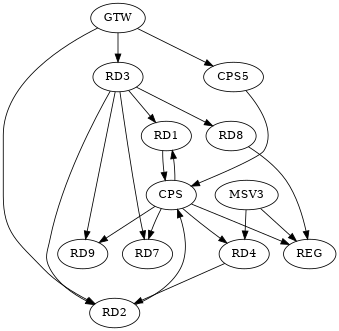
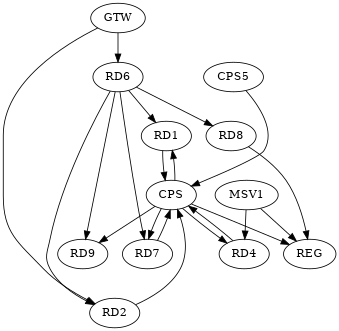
  strict digraph {
    n1 [label=RD1]
    n2 [label=CPS]
    n3 [label=RD7]
    n4 [label=RD9]
    n5 [label=REG]
    n6 [label=RD4]
    n7 [label=RD2]
-   n8 [label=RD3]
+   n8 [label=RD6]
    n9 [label=RD8]
    n10 [label=CPS5]
    n11 [label=GTW]
-   n12 [label=MSV3]
+   n12 [label=MSV1]
    n1 -> n2
    n2 -> n1
    n2 -> n3
    n2 -> n4
    n2 -> n5
    n2 -> n6
-   n6 -> n7
+   n3 -> n2
+   n6 -> n2
    n7 -> n2
    n8 -> n1
    n8 -> n3
    n8 -> n4
    n8 -> n7
    n8 -> n9
    n9 -> n5
    n10 -> n2
    n11 -> n7
    n11 -> n8
-   n11 -> n10
    n12 -> n5
    n12 -> n6
  }
